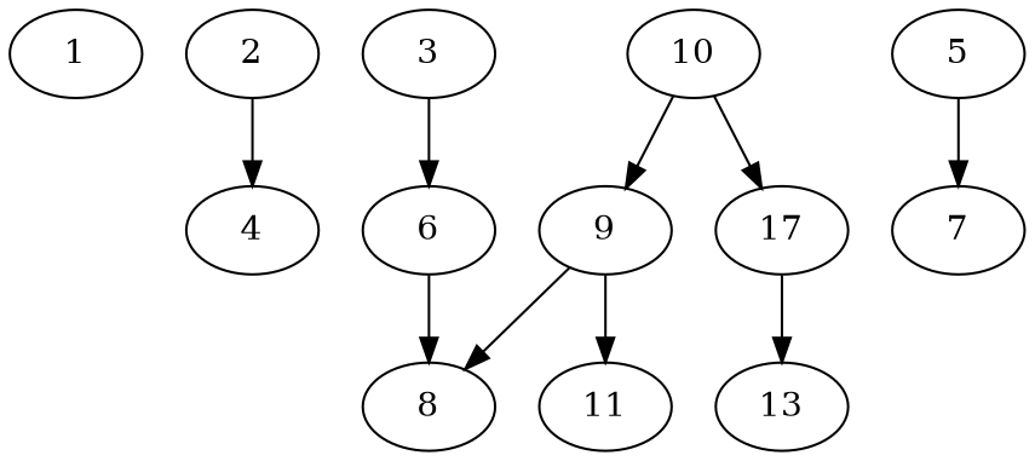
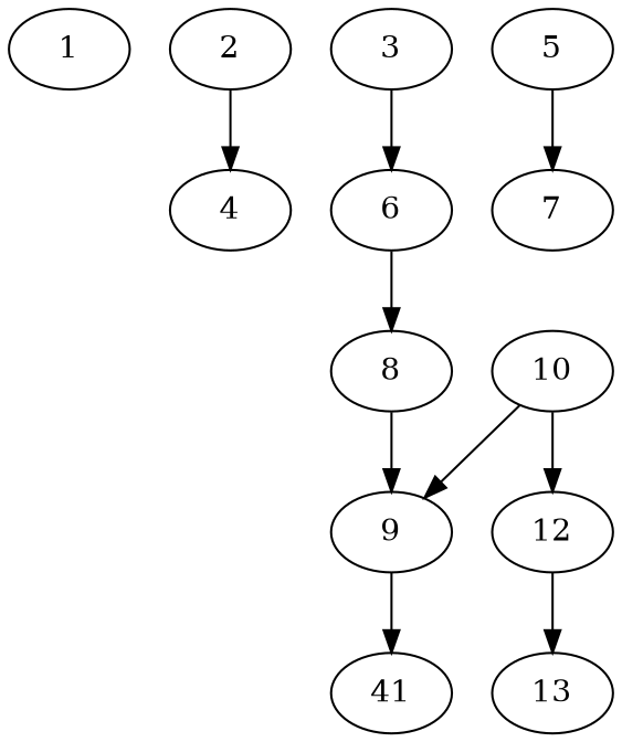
  digraph {
    node [alpha=0.17]
    1 [alpha=0.11 expect_size=218473857453749]
    2 [expect_size=268739423720439808]
    4 [alpha=0.03 expect_size=54422399973389]
    3 [alpha=0.05 expect_size=714154584648701]
    6 [alpha=0.03 expect_size=105052759531381]
    8 [alpha=0.14 expect_size=1719342208215154688]
    5 [alpha=0.02 expect_size=518007675934129]
    7 [expect_size=1972275829626896384]
    9 [alpha=0.16 expect_size=117325912183324]
-   11 [alpha=0.04 expect_size=895956859895862]
+   11 [alpha=0.04 expect_size=895956859895862 label=41]
    10 [expect_size=347228772514634]
-   12 [alpha=0.03 expect_size=6569956801454493 label=17]
+   12 [alpha=0.03 expect_size=6569956801454493]
    13 [expect_size=298184680119730176]
    2 -> 4
    3 -> 6
    6 -> 8
-   9 -> 8
+   8 -> 9
    5 -> 7
    9 -> 11
    10 -> 9
    10 -> 12
    12 -> 13
  }
